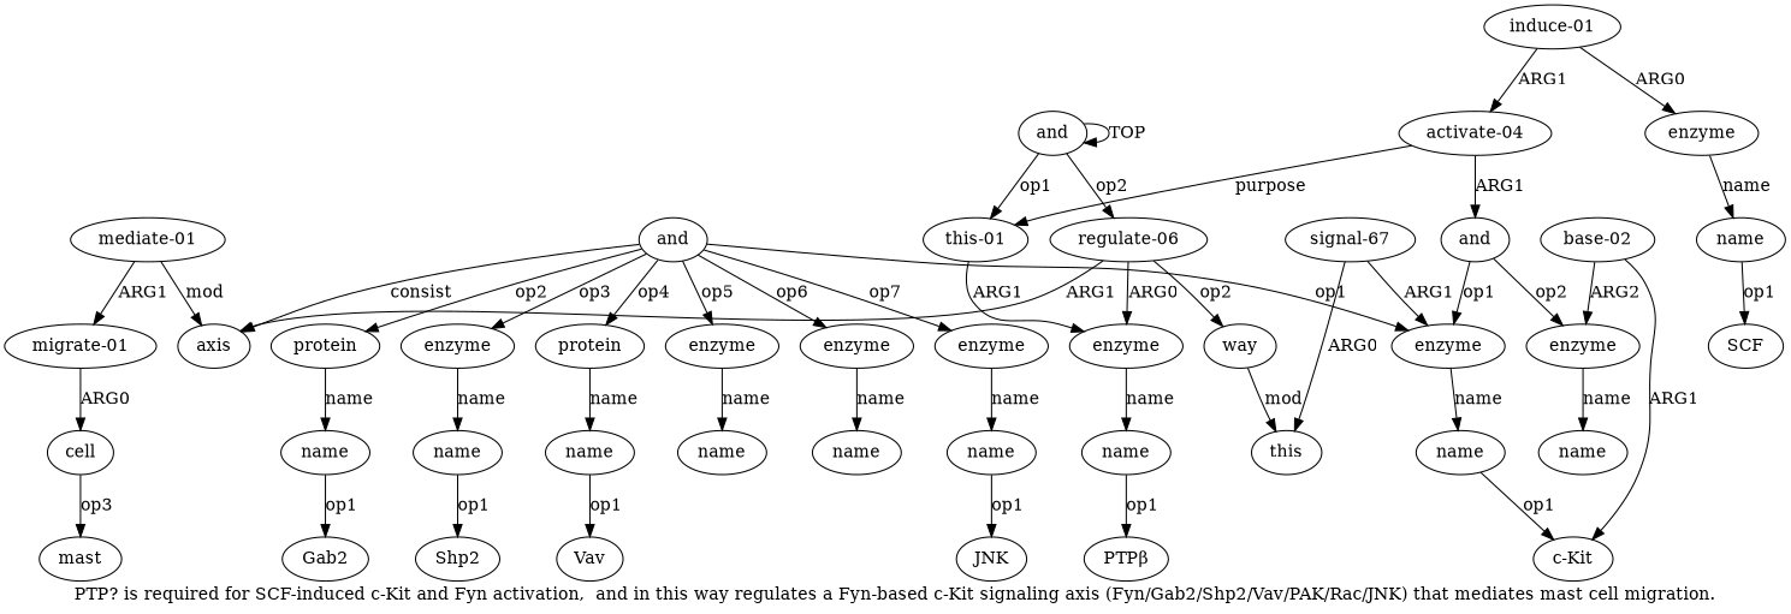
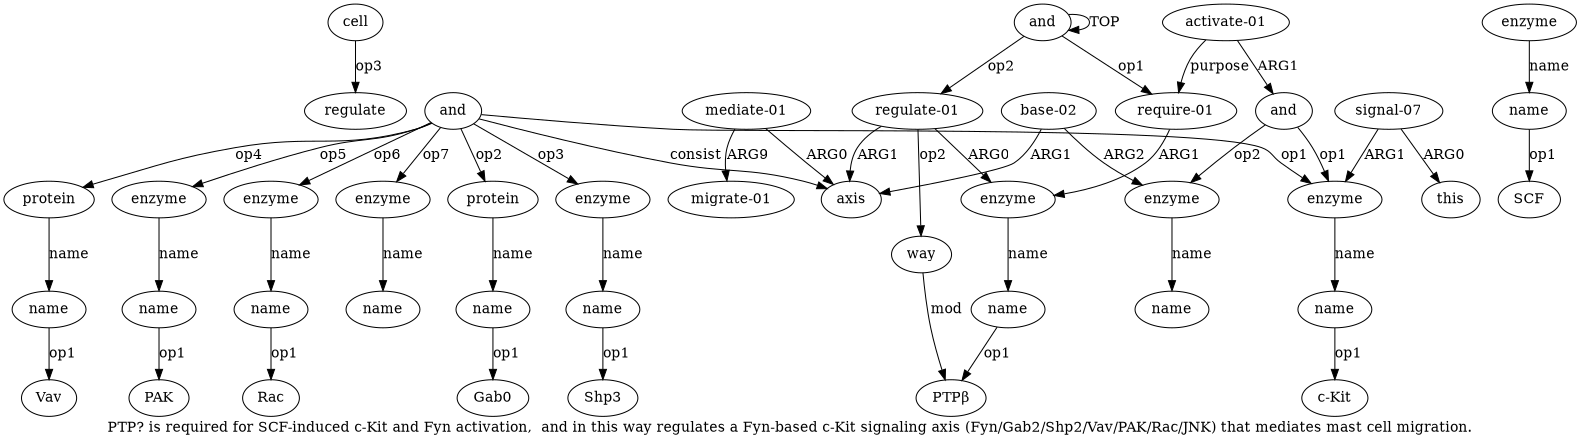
  digraph {
    label="PTP? is required for SCF-induced c-Kit and Fyn activation,  and in this way regulates a Fyn-based c-Kit signaling axis (Fyn/Gab2/Shp2/Vav/PAK/Rac/JNK) that mediates mast cell migration."
    node [color=black gold_ind=-1 gold_label=name test_ind=-1 test_label=name]
    edge [color=black gold_label=op1 test_label=op1]
-   n1 [gold_ind=20 gold_label=mast label=mast test_ind=20 test_label=mast]
+   n1 [gold_ind=20 gold_label=mast label=regulate test_ind=20 test_label=mast]
    n2 [gold_ind=21 gold_label=and label=and test_ind=21 test_label=and]
    n3 [gold_ind=22 gold_label=protein label=protein test_ind=22 test_label=protein]
    n4 [gold_ind=24 gold_label=enzyme label=enzyme test_ind=24 test_label=enzyme]
    n5 [gold_ind=26 gold_label=protein label=protein test_ind=26 test_label=protein]
    n6 [gold_ind=28 gold_label=enzyme label=enzyme test_ind=28 test_label=enzyme]
    n7 [gold_ind=30 gold_label=enzyme label=enzyme test_ind=30 test_label=enzyme]
    n8 [gold_ind=32 gold_label=enzyme label=enzyme test_ind=32 test_label=enzyme]
    n9 [gold_ind=14 gold_label=axis label=axis test_ind=14 test_label=axis]
    n10 [gold_ind=6 gold_label=enzyme label=enzyme test_ind=6 test_label=enzyme]
    n11 [gold_ind=23 label=name test_ind=23]
    n12 [gold_ind=25 label=name test_ind=25]
    n13 [gold_ind=27 label=name test_ind=27]
    n14 [gold_ind=29 label=name test_ind=29]
    n15 [gold_ind=31 label=name test_ind=31]
    n16 [gold_ind=33 label=name test_ind=33]
    n17 [gold_ind=7 label=name test_ind=7]
-   n18 [gold_label=Gab2 label=Gab2 test_label=Gab2]
-   n19 [gold_label=Shp2 label=Shp2 test_label=Shp2]
+   n18 [gold_label=Gab2 label=Gab0 test_label=Gab2]
+   n19 [gold_label=Shp2 label=Shp3 test_label=Shp2]
    n20 [gold_label=Vav label=Vav test_label=Vav]
-   n23 [gold_label=JNK label=JNK test_label=JNK]
+   n21 [gold_label=PAK label=PAK test_label=PAK]
+   n22 [gold_label=Rac label=Rac test_label=Rac]
    n24 [gold_label="c-Kit" label="c-Kit" test_label="c-Kit"]
    n25 [gold_ind=35 gold_label=this label=this test_ind=35 test_label=this]
    n26 [gold_ind=34 gold_label=way label=way test_ind=34 test_label=way]
-   n27 [gold_ind=15 gold_label="signal-07" label="signal-67" test_ind=15 test_label="signal-07"]
+   n27 [gold_ind=15 gold_label="signal-07" label="signal-07" test_ind=15 test_label="signal-07"]
    n28 [gold_ind=17 gold_label="mediate-01" label="mediate-01" test_ind=17 test_label="mediate-01"]
    n29 [gold_ind=18 gold_label="migrate-01" label="migrate-01" test_ind=18 test_label="migrate-01"]
    n30 [gold_ind=19 gold_label=cell label=cell test_ind=19 test_label=cell]
    n31 [gold_ind=16 gold_label="base-02" label="base-02" test_ind=16 test_label="base-02"]
    n32 [gold_ind=8 gold_label=enzyme label=enzyme test_ind=8 test_label=enzyme]
    n33 [gold_ind=9 label=name test_ind=9]
    n34 [gold_ind=11 gold_label=enzyme label=enzyme test_ind=11 test_label=enzyme]
    n35 [gold_ind=12 label=name test_ind=12]
    n36 [gold_label=SCF label=SCF test_label=SCF]
-   n37 [gold_ind=10 gold_label="induce-01" label="induce-01" test_ind=10 test_label="induce-01"]
-   n38 [gold_ind=4 gold_label="activate-01" label="activate-04" test_ind=4 test_label="activate-01"]
+   n38 [gold_ind=4 gold_label="activate-01" label="activate-01" test_ind=4 test_label="activate-01"]
    n39 [gold_ind=5 gold_label=and label=and test_ind=5 test_label=and]
-   n40 [gold_ind=1 gold_label="require-01" label="this-01" test_ind=1 test_label="require-01"]
-   n41 [gold_ind=13 gold_label="regulate-01" label="regulate-06" test_ind=13 test_label="regulate-01"]
+   n40 [gold_ind=1 gold_label="require-01" label="require-01" test_ind=1 test_label="require-01"]
+   n41 [gold_ind=13 gold_label="regulate-01" label="regulate-01" test_ind=13 test_label="regulate-01"]
    n42 [gold_ind=2 gold_label=enzyme label=enzyme test_ind=2 test_label=enzyme]
    n43 [gold_ind=3 label=name test_ind=3]
    n44 [gold_label="PTPβ" label="PTPβ" test_label="PTPβ"]
    n45 [gold_ind=0 gold_label=and label=and test_ind=0 test_label=and]
    n2 -> n3 [gold_label=op2 label=op2 test_label=op2]
    n2 -> n4 [gold_label=op3 label=op3 test_label=op3]
    n2 -> n5 [gold_label=op4 label=op4 test_label=op4]
    n2 -> n6 [gold_label=op5 label=op5 test_label=op5]
    n2 -> n7 [gold_label=op6 label=op6 test_label=op6]
    n2 -> n8 [gold_label=op7 label=op7 test_label=op7]
    n2 -> n9 [gold_label=consist label=consist test_label=consist]
    n2 -> n10 [label=op1]
    n3 -> n11 [gold_label=name label=name test_label=name]
    n4 -> n12 [gold_label=name label=name test_label=name]
    n5 -> n13 [gold_label=name label=name test_label=name]
    n6 -> n14 [gold_label=name label=name test_label=name]
    n7 -> n15 [gold_label=name label=name test_label=name]
    n8 -> n16 [gold_label=name label=name test_label=name]
    n10 -> n17 [gold_label=name label=name test_label=name]
    n11 -> n18 [label=op1]
    n12 -> n19 [label=op1]
    n13 -> n20 [label=op1]
-   n16 -> n23 [label=op1]
+   n14 -> n21 [label=op1]
+   n15 -> n22 [label=op1]
    n17 -> n24 [label=op1]
-   n26 -> n25 [gold_label=mod label=mod test_label=mod]
+   n26 -> n44 [gold_label=mod label=mod test_label=mod]
    n27 -> n10 [gold_label=ARG1 label=ARG1 test_label=ARG1]
    n27 -> n25 [gold_label=ARG0 label=ARG0 test_label=ARG0]
-   n28 -> n9 [gold_label=ARG0 label=mod test_label=ARG0]
-   n28 -> n29 [gold_label=ARG1 label=ARG1 test_label=ARG1]
-   n29 -> n30 [gold_label=ARG0 label=ARG0 test_label=ARG0]
+   n28 -> n9 [gold_label=ARG0 label=ARG0 test_label=ARG0]
+   n28 -> n29 [gold_label=ARG1 label=ARG9 test_label=ARG1]
    n30 -> n1 [gold_label=mod label=op3 test_label=mod]
-   n31 -> n24 [gold_label=ARG1 label=ARG1 test_label=ARG1]
+   n31 -> n9 [gold_label=ARG1 label=ARG1 test_label=ARG1]
    n31 -> n32 [gold_label=ARG2 label=ARG2 test_label=ARG2]
    n32 -> n33 [gold_label=name label=name test_label=name]
    n34 -> n35 [gold_label=name label=name test_label=name]
    n35 -> n36 [label=op1]
-   n37 -> n34 [gold_label=ARG0 label=ARG0 test_label=ARG0]
-   n37 -> n38 [gold_label=ARG1 label=ARG1 test_label=ARG1]
    n38 -> n39 [gold_label=ARG1 label=ARG1 test_label=ARG1]
    n38 -> n40 [gold_label=purpose label=purpose test_label=purpose]
    n39 -> n10 [label=op1]
    n39 -> n32 [gold_label=op2 label=op2 test_label=op2]
    n40 -> n42 [gold_label=ARG1 label=ARG1 test_label=ARG1]
    n41 -> n9 [gold_label=ARG1 label=ARG1 test_label=ARG1]
    n41 -> n26 [gold_label=manner label=op2 test_label=manner]
    n41 -> n42 [gold_label=ARG0 label=ARG0 test_label=ARG0]
    n42 -> n43 [gold_label=name label=name test_label=name]
    n43 -> n44 [label=op1]
    n45 -> n40 [label=op1]
    n45 -> n41 [gold_label=op2 label=op2 test_label=op2]
    n45 -> n45 [gold_label=TOP label=TOP test_label=TOP]
  }
